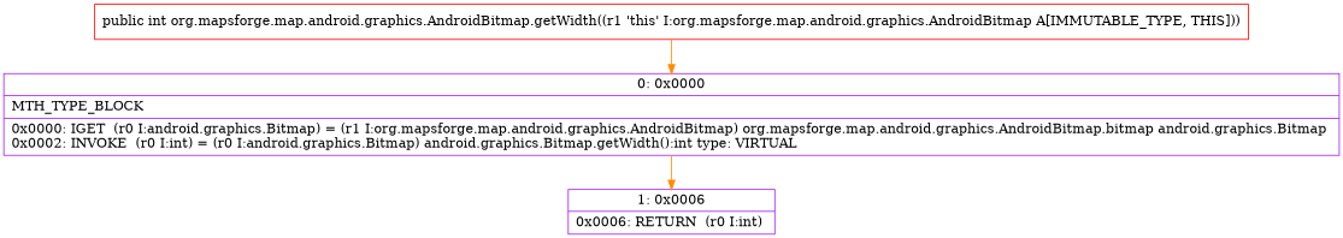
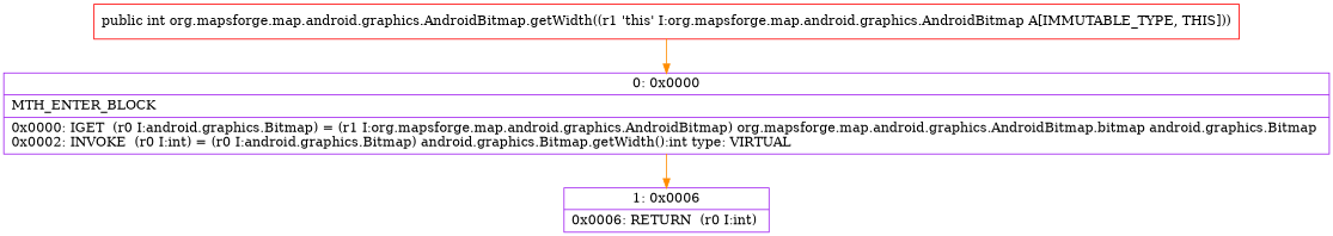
  digraph {
    node [shape=record color=purple]
    edge [color=darkorange]
-   n1 [label="{0\:\ 0x0000|MTH_TYPE_BLOCK\l|0x0000: IGET  (r0 I:android.graphics.Bitmap) = (r1 I:org.mapsforge.map.android.graphics.AndroidBitmap) org.mapsforge.map.android.graphics.AndroidBitmap.bitmap android.graphics.Bitmap \l0x0002: INVOKE  (r0 I:int) = (r0 I:android.graphics.Bitmap) android.graphics.Bitmap.getWidth():int type: VIRTUAL \l}"]
+   n1 [label="{0\:\ 0x0000|MTH_ENTER_BLOCK\l|0x0000: IGET  (r0 I:android.graphics.Bitmap) = (r1 I:org.mapsforge.map.android.graphics.AndroidBitmap) org.mapsforge.map.android.graphics.AndroidBitmap.bitmap android.graphics.Bitmap \l0x0002: INVOKE  (r0 I:int) = (r0 I:android.graphics.Bitmap) android.graphics.Bitmap.getWidth():int type: VIRTUAL \l}"]
    n2 [label="{1\:\ 0x0006|0x0006: RETURN  (r0 I:int) \l}"]
    n3 [label="{public int org.mapsforge.map.android.graphics.AndroidBitmap.getWidth((r1 'this' I:org.mapsforge.map.android.graphics.AndroidBitmap A[IMMUTABLE_TYPE, THIS])) }" color=red]
    n1 -> n2
    n3 -> n1
  }
